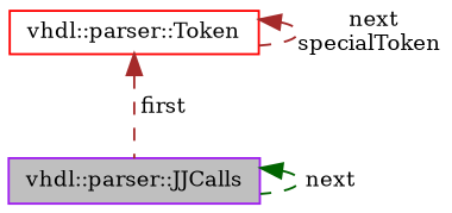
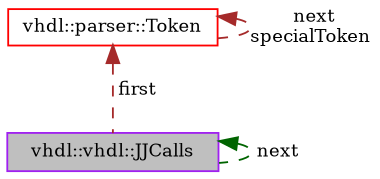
  digraph {
    fontname="DejaVu Serif"
    node [fontname="DejaVu Serif" fontsize=10 shape=record style=filled]
    edge [color=brown dir=back fontname="DejaVu Serif" fontsize=10 labelfontname=Helvetica labelfontsize=10 style=dashed]
-   n1 [color=purple fillcolor=grey75 fontcolor=black height=0.2 label="vhdl::parser::JJCalls" width=0.4]
+   n1 [color=purple fillcolor=grey75 fontcolor=black height=0.2 label="vhdl::vhdl::JJCalls" width=0.4]
    n2 [color=red fillcolor=white height=0.2 label="vhdl::parser::Token" width=0.4]
    n1 -> n1 [color=darkgreen label=" next"]
    n2 -> n1 [label=" first"]
    n2 -> n2 [label=" next\nspecialToken"]
  }
